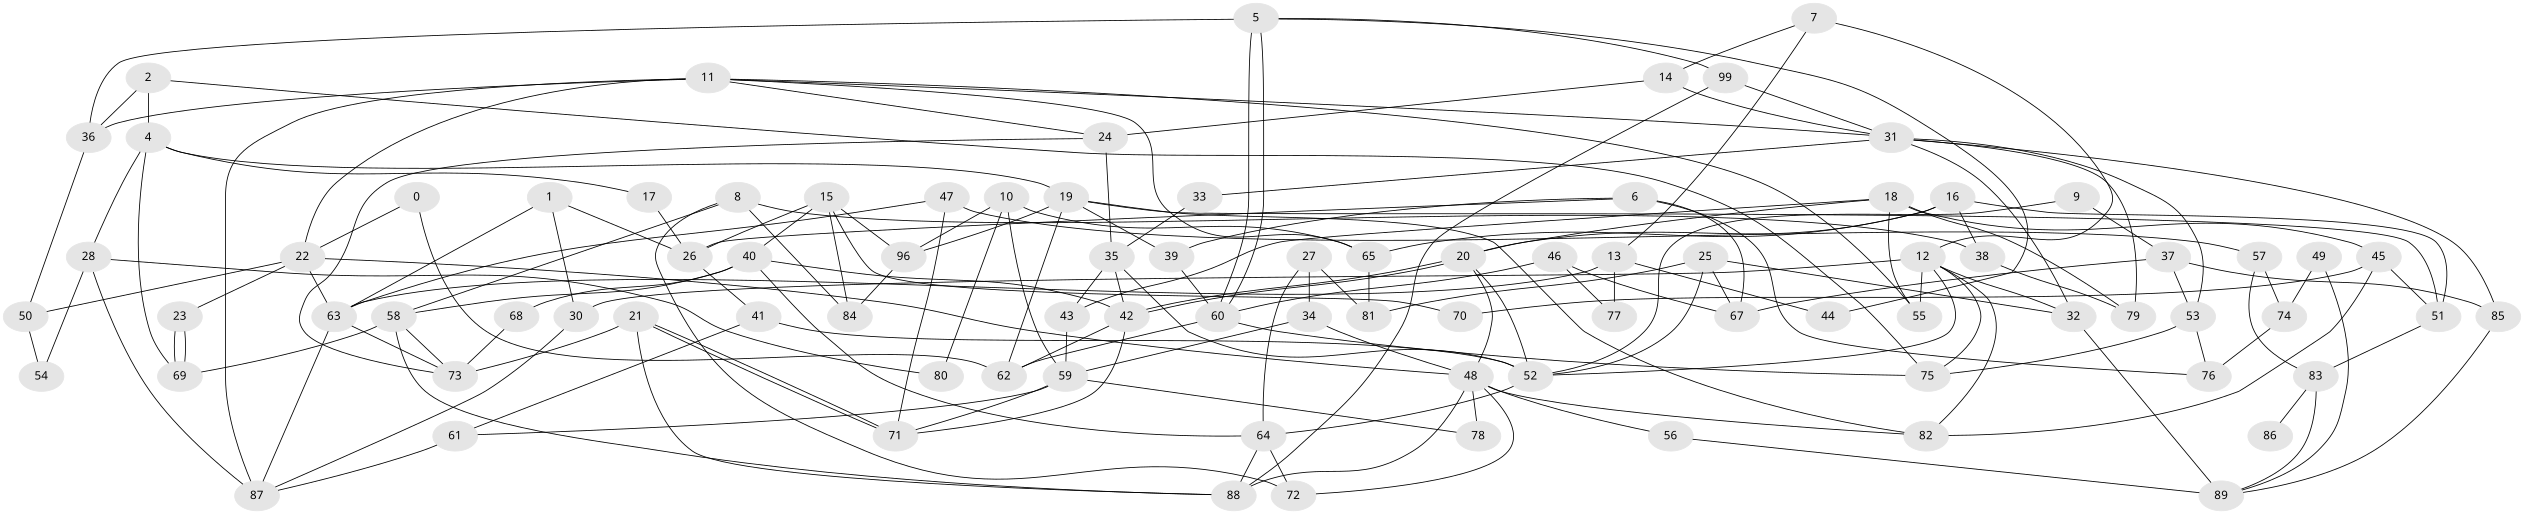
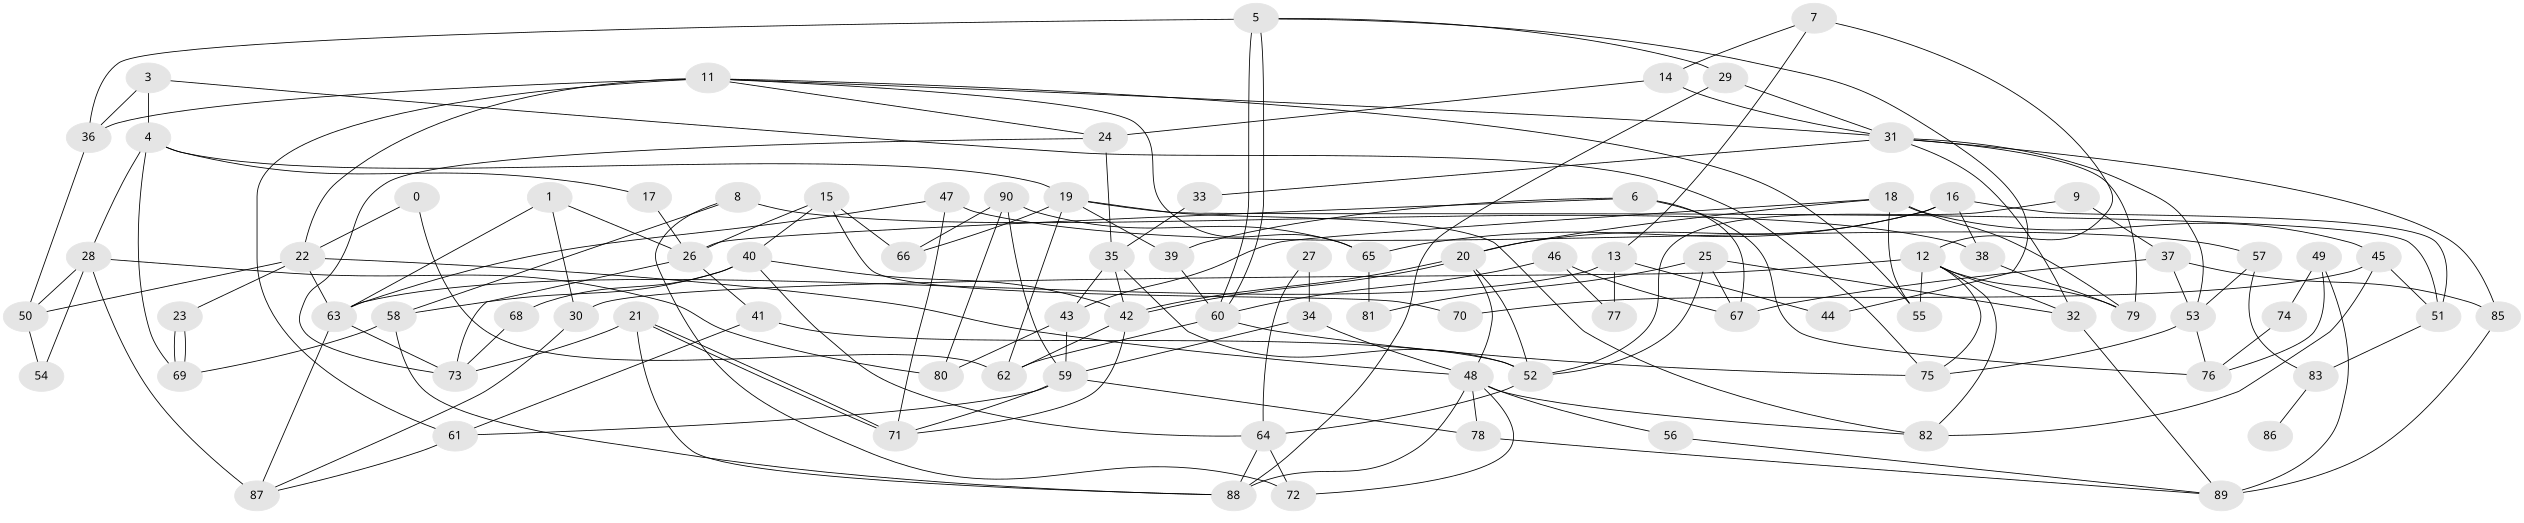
  graph {
    fontname="Noto Sans"
    node [color=gray90 fontname="Noto Sans" style=filled]
    edge [fontname="Noto Sans"]
    1
    26
    30
    63
    73
    41
    87
-   2
+   2 [label=3]
    4
    36
    75
    17
    19
    28
    69
    50
    n17 [label=0]
    22
    62
    48
    23
    39
-   66 [label=96]
+   66
    82
    51
    80
    54
    5
-   29 [label=99]
+   29
    44
    60
    31
    88
    6
    67
    76
    7
    12
    13
    14
    52
    55
    32
    77
    24
    8
    38
    58
    72
-   84
    79
    9
    37
    53
    85
    64
-   10
+   10 [label=90]
    59
    65
    61
    71
    78
    81
    11
    35
    33
    89
    15
    40
    70
    42
    68
    16
    20
    83
    18
    43
    45
    56
    21
    25
    27
    34
    46
    47
    57
    74
    49
    86
    1 -- 26
    1 -- 30
    1 -- 63
-   58 -- 73
+   26 -- 73
    26 -- 41
    30 -- 87
    63 -- 73
    63 -- 87
    41 -- 52
    41 -- 61
    2 -- 4
    2 -- 36
    2 -- 75
    4 -- 17
    4 -- 19
    4 -- 28
    4 -- 69
    36 -- 50
    17 -- 26
    19 -- 62
    19 -- 39
    19 -- 66
    19 -- 82
    19 -- 51
    28 -- 87
+   28 -- 50
    28 -- 80
    28 -- 54
    50 -- 54
    n17 -- 22
    n17 -- 62
    22 -- 63
    22 -- 50
    22 -- 48
    22 -- 23
    48 -- 82
    48 -- 88
    48 -- 72
    48 -- 78
    48 -- 56
    23 -- 69
    23 -- 69
    39 -- 60
-   66 -- 84
    51 -- 83
    5 -- 36
    5 -- 29
    5 -- 44
    5 -- 60
    5 -- 60
    29 -- 31
    29 -- 88
    60 -- 75
    60 -- 62
    31 -- 32
    31 -- 79
    31 -- 53
    31 -- 85
    31 -- 33
    6 -- 26
    6 -- 39
    6 -- 67
    6 -- 76
    7 -- 12
    7 -- 13
    7 -- 14
    12 -- 30
    12 -- 75
    12 -- 82
-   12 -- 52
+   12 -- 79
    12 -- 55
    12 -- 32
    13 -- 63
    13 -- 44
    13 -- 77
    14 -- 31
    14 -- 24
    52 -- 64
    32 -- 89
    24 -- 73
    24 -- 35
    8 -- 38
    8 -- 58
    8 -- 72
-   8 -- 84
    38 -- 79
    58 -- 69
    58 -- 88
    9 -- 52
    9 -- 37
    37 -- 67
    37 -- 53
    37 -- 85
    53 -- 75
    53 -- 76
    85 -- 89
    64 -- 88
    64 -- 72
    10 -- 66
    10 -- 80
    10 -- 59
    10 -- 65
    59 -- 61
    59 -- 71
    59 -- 78
    65 -- 81
    61 -- 87
-   83 -- 89
+   78 -- 89
    11 -- 36
    11 -- 22
    11 -- 31
    11 -- 55
    11 -- 24
    11 -- 65
-   11 -- 87
+   11 -- 61
    35 -- 52
    35 -- 42
    35 -- 43
    33 -- 35
    15 -- 26
    15 -- 66
-   15 -- 84
    15 -- 40
    15 -- 70
    40 -- 58
    40 -- 64
    40 -- 42
    40 -- 68
    42 -- 62
    42 -- 71
    68 -- 73
    16 -- 51
    16 -- 38
    16 -- 65
    16 -- 20
    20 -- 48
    20 -- 52
    20 -- 42
    20 -- 42
    83 -- 86
    18 -- 55
    18 -- 79
    18 -- 20
    18 -- 43
    18 -- 45
+   43 -- 80
    43 -- 59
    45 -- 82
    45 -- 51
    45 -- 70
    56 -- 89
    21 -- 73
    21 -- 88
    21 -- 71
    21 -- 71
    25 -- 67
    25 -- 52
    25 -- 32
    25 -- 81
    27 -- 64
-   27 -- 81
    27 -- 34
    34 -- 48
    34 -- 59
    46 -- 60
    46 -- 67
    46 -- 77
    47 -- 63
    47 -- 71
    47 -- 57
    57 -- 83
-   57 -- 74
+   57 -- 53
    74 -- 76
+   49 -- 76
    49 -- 89
    49 -- 74
  }
